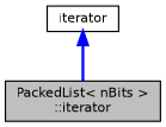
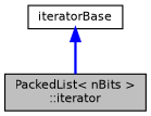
  digraph {
    node [color=black fontname=Helvetica fontsize=10 shape=record]
    n1 [fillcolor=grey75 fontcolor=black height=0.2 label="PackedList\< nBits \>\l::iterator" style=filled width=0.4]
-   n2 [height=0.2 label=iterator width=0.4]
+   n2 [height=0.2 label=iteratorBase width=0.4]
    n2 -> n1 [color=blue dir=back fontname=Helvetica fontsize=10 labelfontname=Helvetica labelfontsize=10 style=bold]
  }
